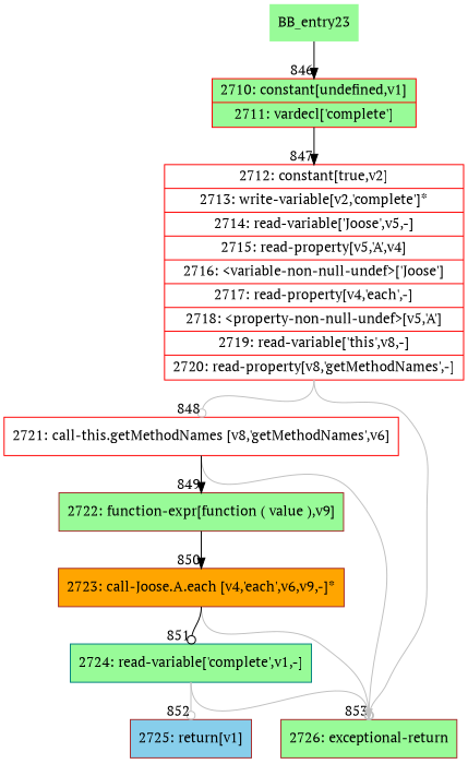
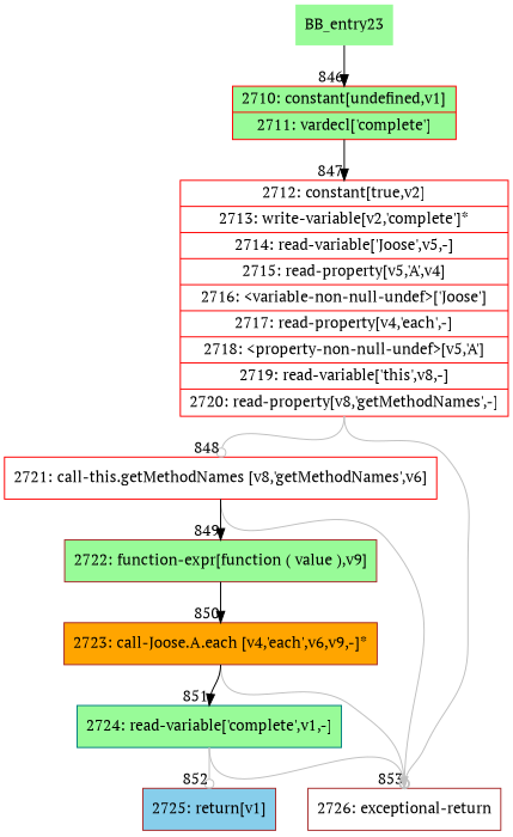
  digraph {
    fontname="PT Serif"
    rankdir=TD
    node [color=brown fillcolor=palegreen fontname="PT Serif" shape=record style=filled]
    edge [arrowhead=odot fontname="PT Serif" headport=n tailport=s color=gray]
    n1 [color=teal label=BB_entry23 shape=none]
    n2 [color=red label="{2710: constant[undefined,v1]|2711: vardecl['complete']}"]
    n3 [color=red fillcolor=white label="{2712: constant[true,v2]|2713: write-variable[v2,'complete']*|2714: read-variable['Joose',v5,-]|2715: read-property[v5,'A',v4]|2716: \<variable-non-null-undef\>['Joose']|2717: read-property[v4,'each',-]|2718: \<property-non-null-undef\>[v5,'A']|2719: read-variable['this',v8,-]|2720: read-property[v8,'getMethodNames',-]}"]
    n4 [color=red fillcolor=white label="{2721: call-this.getMethodNames [v8,'getMethodNames',v6]}"]
-   n5 [label="{2726: exceptional-return}"]
+   n5 [fillcolor=white label="{2726: exceptional-return}"]
    n6 [label="{2722: function-expr[function ( value ),v9]}"]
    n7 [fillcolor=orange label="{2723: call-Joose.A.each [v4,'each',v6,v9,-]*}"]
    n8 [color=teal label="{2724: read-variable['complete',v1,-]}"]
    n9 [fillcolor=skyblue label="{2725: return[v1]}"]
    n1 -> n2 [arrowhead=normal headlabel="    846" color=""]
    n2 -> n3 [arrowhead=normal headlabel="      847" color=""]
    n3 -> n4 [headlabel="      848"]
    n3 -> n5 [headlabel="      853"]
    n4 -> n5
    n4 -> n6 [arrowhead=normal headlabel="      849" color=""]
    n6 -> n7 [arrowhead=normal headlabel="      850" color=""]
    n7 -> n5 [arrowhead=normal]
-   n7 -> n8 [headlabel="      851" color=""]
+   n7 -> n8 [arrowhead=normal headlabel="      851" color=""]
    n8 -> n5
    n8 -> n9 [headlabel="      852"]
  }
